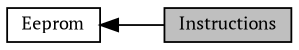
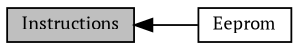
  digraph {
    rankdir=LR
    fontname="PT Serif"
    node [color=black fontname="PT Serif" fontsize=10 shape=record style=filled]
    n1 [fillcolor=grey75 fontcolor=black height=0.2 label=Instructions width=0.4]
    n2 [fillcolor=white height=0.2 label=Eeprom width=0.4]
-   n2 -> n1 [dir=back fontname="PT Serif" fontsize=10 labelfontname=Helvetica labelfontsize=10 shape=plaintext style=solid]
+   n1 -> n2 [dir=back fontname="PT Serif" fontsize=10 labelfontname=Helvetica labelfontsize=10 shape=plaintext style=solid]
  }
